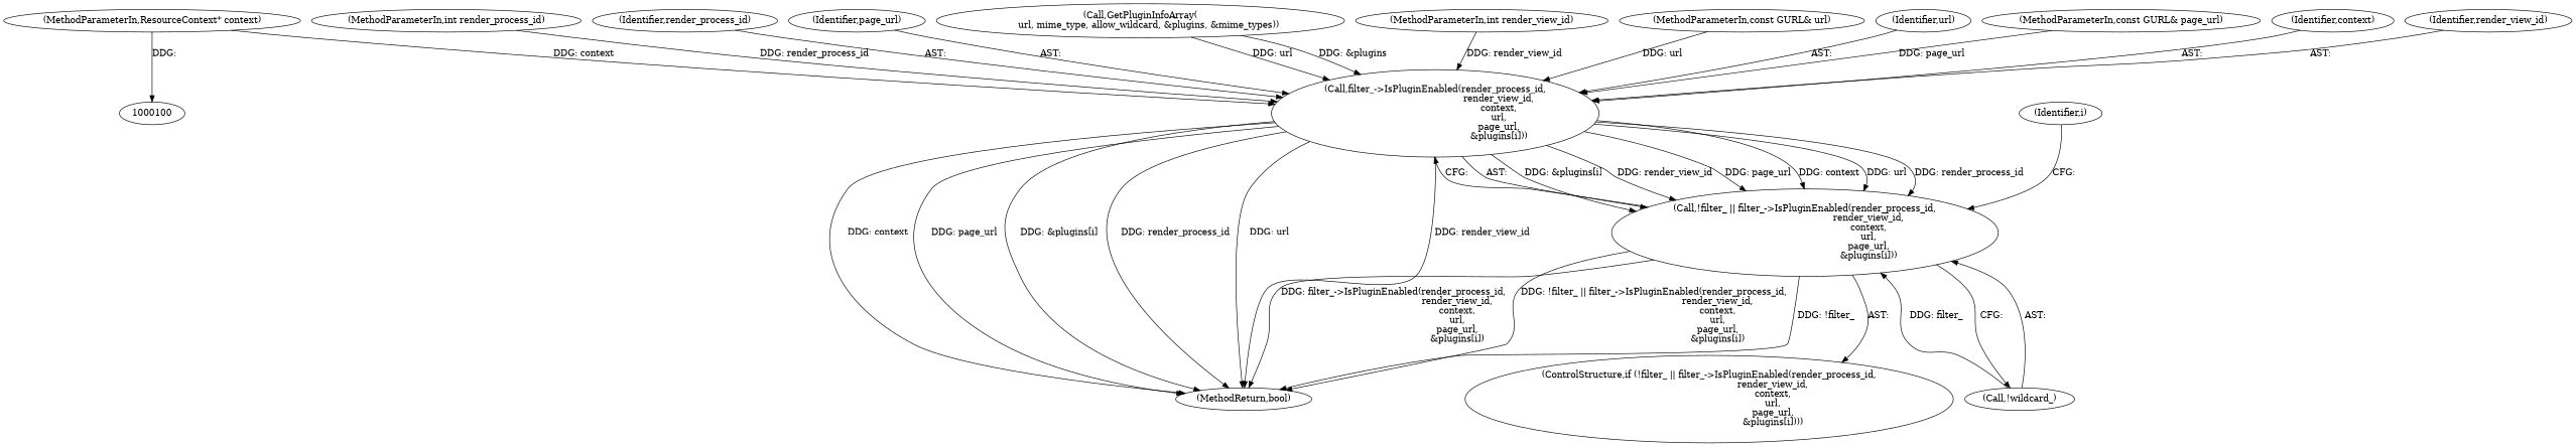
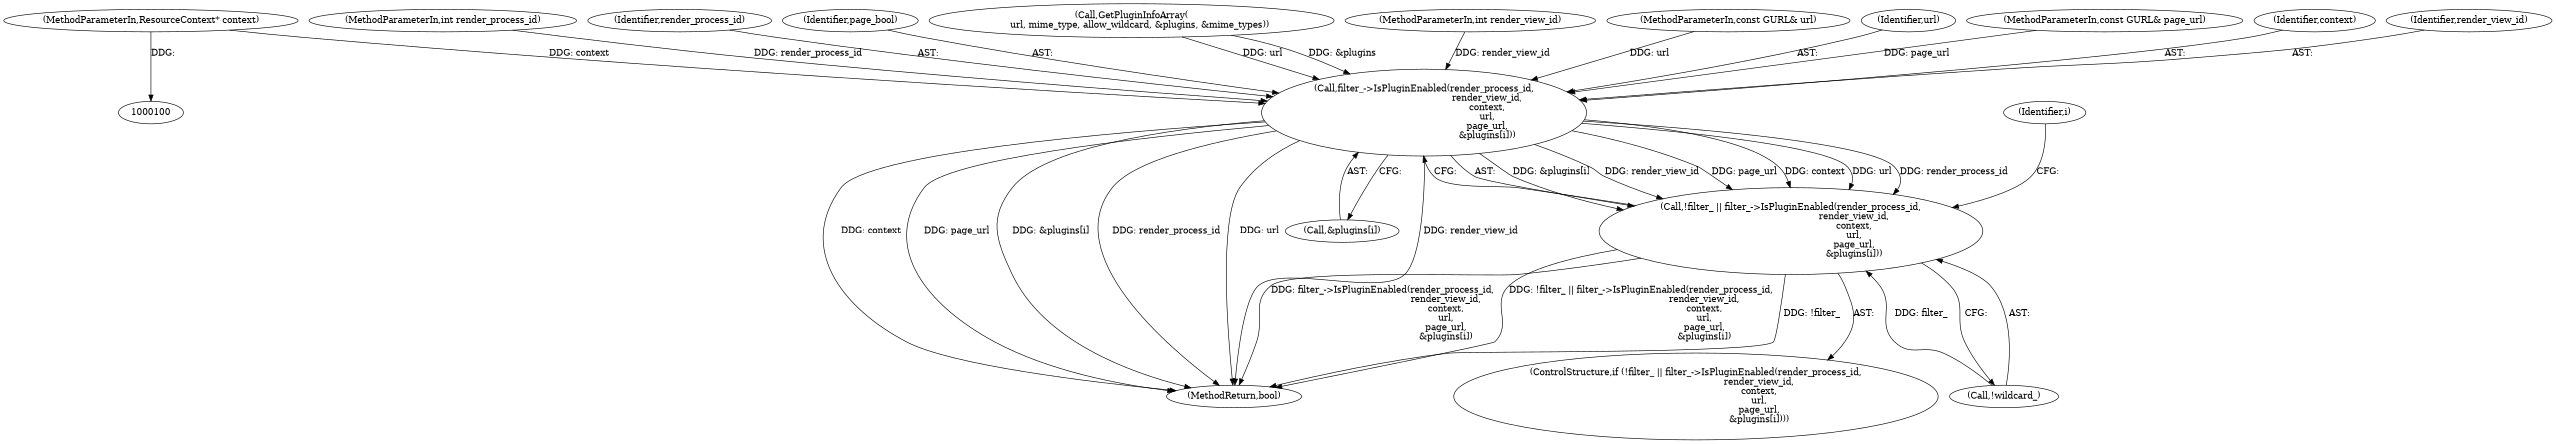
  digraph {
    n1 [label="(MethodParameterIn,ResourceContext* context)"]
    n2 [label="(Call,filter_->IsPluginEnabled(render_process_id,\n                                             render_view_id,\n                                             context,\n                                             url,\n                                             page_url,\n                                             &plugins[i]))"]
    1000100
    n4 [label="(MethodReturn,bool)"]
    n5 [label="(Call,!filter_ || filter_->IsPluginEnabled(render_process_id,\n                                             render_view_id,\n                                             context,\n                                             url,\n                                             page_url,\n                                             &plugins[i]))"]
+   n6 [label="(Call,&plugins[i])"]
    n7 [label="(ControlStructure,if (!filter_ || filter_->IsPluginEnabled(render_process_id,\n                                             render_view_id,\n                                             context,\n                                             url,\n                                             page_url,\n                                             &plugins[i])))"]
    n8 [label="(Call,!wildcard_)"]
    n9 [label="(Identifier,render_view_id)"]
    n10 [label="(MethodParameterIn,int render_process_id)"]
    n11 [label="(Identifier,render_process_id)"]
-   n12 [label="(Identifier,page_url)"]
+   n12 [label="(Identifier,page_bool)"]
    n13 [label="(Identifier,i)"]
    n14 [label="(Call,GetPluginInfoArray(\n      url, mime_type, allow_wildcard, &plugins, &mime_types))"]
    n15 [label="(MethodParameterIn,int render_view_id)"]
    n16 [label="(MethodParameterIn,const GURL& url)"]
    n17 [label="(Identifier,url)"]
    n18 [label="(MethodParameterIn,const GURL& page_url)"]
    n19 [label="(Identifier,context)"]
    n1 -> n2 [label="DDG: context"]
    n1 -> 1000100 [label="DDG: "]
    n2 -> n4 [label="DDG: context"]
    n2 -> n4 [label="DDG: page_url"]
    n2 -> n4 [label="DDG: &plugins[i]"]
    n2 -> n4 [label="DDG: render_process_id"]
    n2 -> n4 [label="DDG: url"]
    n2 -> n4 [label="DDG: render_view_id"]
    n2 -> n5 [label="AST: "]
    n2 -> n5 [label="DDG: &plugins[i]"]
    n2 -> n5 [label="DDG: render_view_id"]
    n2 -> n5 [label="DDG: page_url"]
    n2 -> n5 [label="DDG: context"]
    n2 -> n5 [label="DDG: url"]
    n2 -> n5 [label="DDG: render_process_id"]
+   n2 -> n6 [label="CFG: "]
    n5 -> n2 [label="CFG: "]
    n5 -> n4 [label="DDG: filter_->IsPluginEnabled(render_process_id,\n                                             render_view_id,\n                                             context,\n                                             url,\n                                             page_url,\n                                             &plugins[i])"]
    n5 -> n4 [label="DDG: !filter_ || filter_->IsPluginEnabled(render_process_id,\n                                             render_view_id,\n                                             context,\n                                             url,\n                                             page_url,\n                                             &plugins[i])"]
    n5 -> n4 [label="DDG: !filter_"]
    n5 -> n7 [label="AST: "]
    n5 -> n8 [label="CFG: "]
+   n6 -> n2 [label="AST: "]
    n8 -> n5 [label="AST: "]
    n8 -> n5 [label="DDG: filter_"]
    n9 -> n2 [label="AST: "]
    n10 -> n2 [label="DDG: render_process_id"]
    n11 -> n2 [label="AST: "]
    n12 -> n2 [label="AST: "]
    n13 -> n5 [label="CFG: "]
    n14 -> n2 [label="DDG: url"]
    n14 -> n2 [label="DDG: &plugins"]
    n15 -> n2 [label="DDG: render_view_id"]
    n16 -> n2 [label="DDG: url"]
    n17 -> n2 [label="AST: "]
    n18 -> n2 [label="DDG: page_url"]
    n19 -> n2 [label="AST: "]
  }
